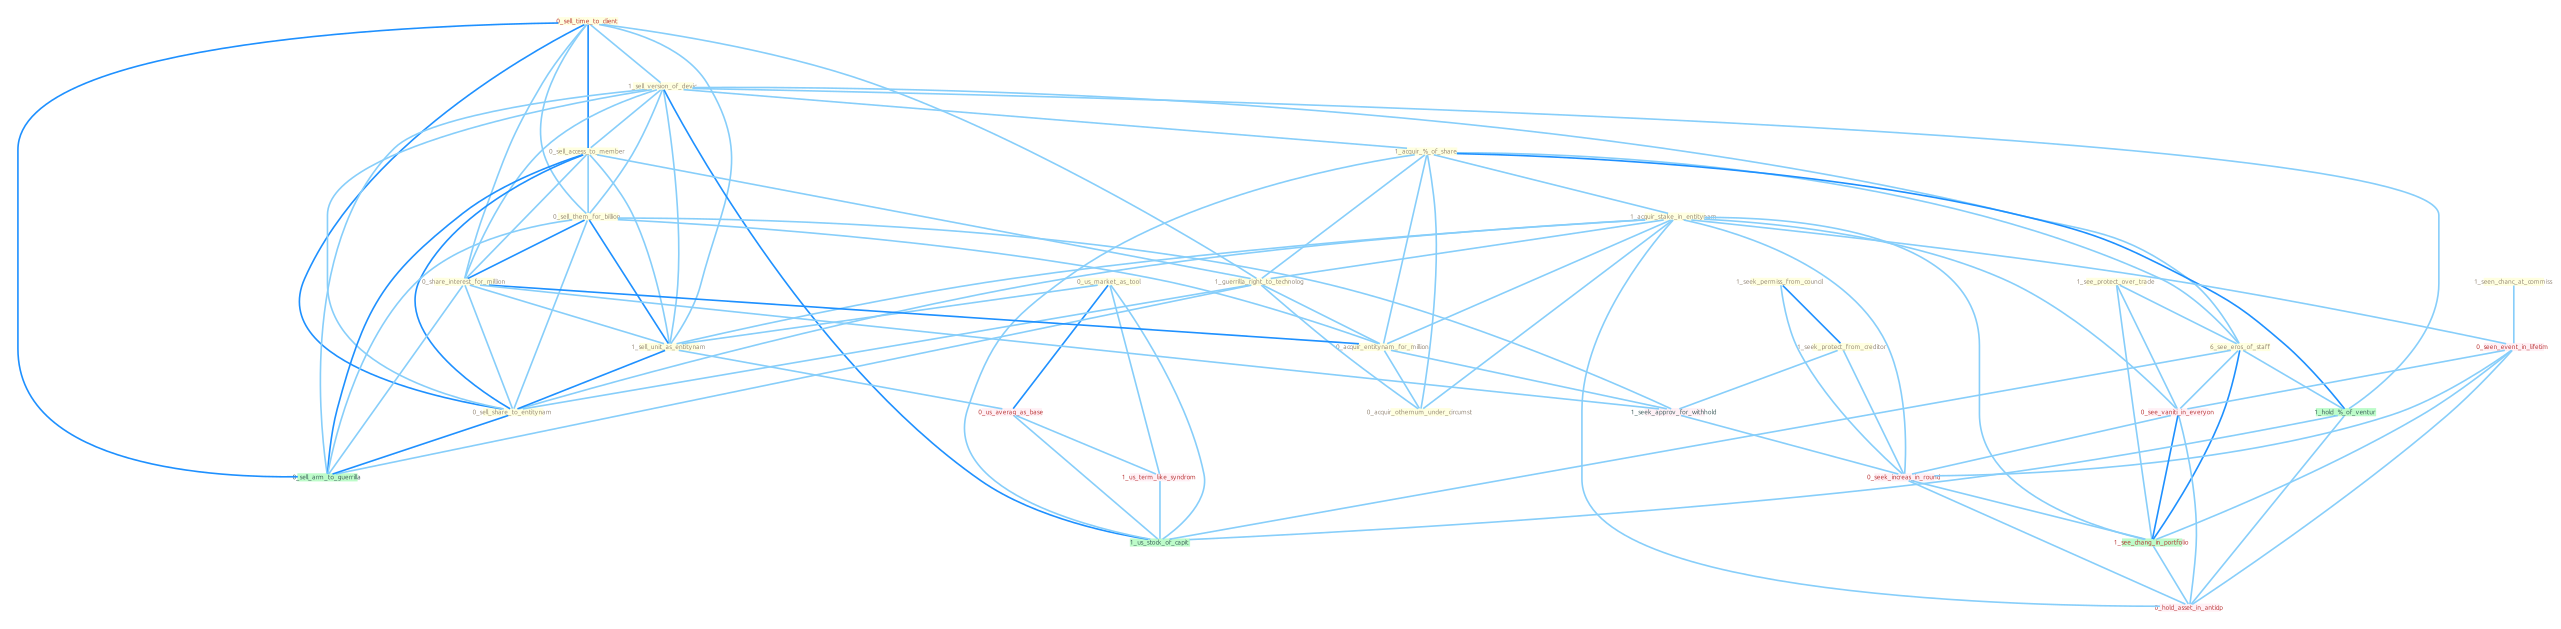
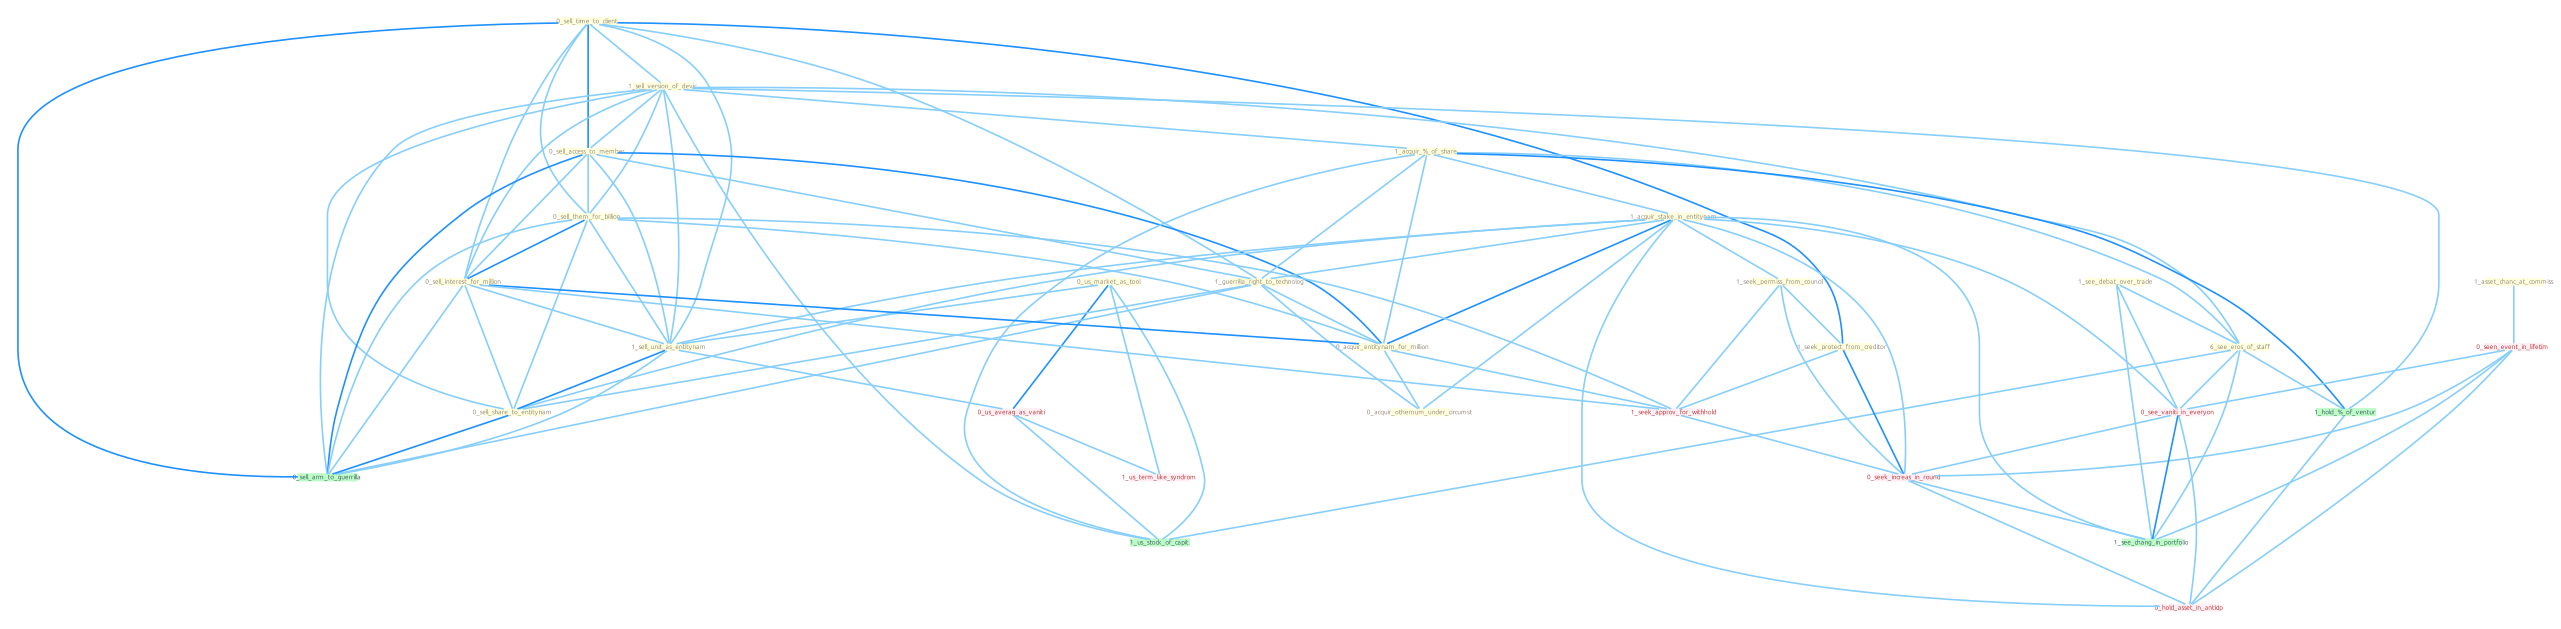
  graph {
    fontname=Ubuntu
    node [color="#ffffe0" fixedsize=true fontcolor="#8b7d6b" fontname=Ubuntu fontsize=4 shape=polygon style=filled]
    edge [color="#87cefa" fontname=Ubuntu w=1]
-   "0_sell_time_to_client " [fontcolor="#b22222" height=.06 width=.5]
+   "0_sell_time_to_client " [height=.06 width=.5]
    "1_sell_version_of_devic " [height=.06 width=.5]
    "1_seek_permiss_from_council " [height=.06 width=.5]
    "0_us_market_as_tool " [height=.06 width=.5]
    "0_sell_access_to_member " [height=.06 width=.5]
    "1_acquir_%_of_share " [height=.06 width=.5]
-   "1_see_debat_over_trade " [height=.06 width=.5 label="1_see_protect_over_trade"]
+   "1_see_debat_over_trade " [height=.06 width=.5]
    "1_acquir_stake_in_entitynam " [height=.06 width=.5]
    n9 [height=.06 label="6_see_eros_of_staff" width=.5]
    n10 [height=.06 label="1_guerrilla_right_to_technolog" width=.5]
    "1_seek_protect_from_creditor " [height=.06 width=.5]
-   "1_seen_chanc_at_commiss " [height=.06 width=.5]
+   "1_seen_chanc_at_commiss " [height=.06 width=.5 label="1_asset_chanc_at_commiss"]
    "0_sell_them_for_billion " [height=.06 width=.5]
-   "0_sell_interest_for_million " [height=.06 width=.5 label="0_share_interest_for_million"]
+   "0_sell_interest_for_million " [height=.06 width=.5]
    "0_acquir_entitynam_for_million " [height=.06 width=.5]
    "1_sell_unit_as_entitynam " [height=.06 width=.5]
    "0_sell_share_to_entitynam " [height=.06 width=.5]
    "0_acquir_othernum_under_circumst " [height=.06 width=.5]
    "0_seen_event_in_lifetim " [color="#fff0f5" fontcolor="#b22222" height=.06 width=.5]
-   "0_us_averag_as_base " [color="#fff0f5" fontcolor="#b22222" height=.06 width=.5]
+   "0_us_averag_as_base " [color="#fff0f5" fontcolor="#b22222" height=.06 width=.5 label="0_us_averag_as_vaniti"]
    "1_us_term_like_syndrom " [color="#fff0f5" fontcolor="#b22222" height=.06 width=.5]
-   "1_seek_approv_for_withhold " [color="#fff0f5" fontcolor="#2f4f4f" height=.06 width=.5]
+   "1_seek_approv_for_withhold " [color="#fff0f5" fontcolor="#b22222" height=.06 width=.5]
    "0_see_vaniti_in_everyon " [color="#fff0f5" fontcolor="#b22222" height=.06 width=.5]
    "0_seek_increas_in_round " [color="#fff0f5" fontcolor="#b22222" height=.06 width=.5]
    "0_hold_asset_in_anticip " [color="#fff0f5" fontcolor="#b22222" height=.06 width=.5]
    "0_sell_arm_to_guerrilla " [color="#BDFCC9" fontcolor="#2f4f4f" height=.06 width=.5]
    "1_hold_%_of_ventur " [color="#BDFCC9" fontcolor="#2f4f4f" height=.06 width=.5]
    "1_us_stock_of_capit " [color="#BDFCC9" fontcolor="#2f4f4f" height=.06 width=.5]
-   "1_see_chang_in_portfolio " [color="#BDFCC9" fontcolor="#b22222" height=.06 width=.5]
+   "1_see_chang_in_portfolio " [color="#BDFCC9" fontcolor="#2f4f4f" height=.06 width=.5]
    subgraph sub_1 {
      "0_sell_time_to_client "
      "1_sell_version_of_devic "
      "1_seek_permiss_from_council "
      "0_us_market_as_tool "
      "0_sell_access_to_member "
      "1_acquir_%_of_share "
      "1_see_debat_over_trade "
      "1_acquir_stake_in_entitynam "
      n9
      n10
      "1_seek_protect_from_creditor "
      "1_seen_chanc_at_commiss "
      "0_sell_them_for_billion "
      "0_sell_interest_for_million "
      "0_acquir_entitynam_for_million "
      "1_sell_unit_as_entitynam "
      "0_sell_share_to_entitynam "
      "0_acquir_othernum_under_circumst "
    }
    subgraph sub_2 {
      "0_seen_event_in_lifetim "
      "0_us_averag_as_base "
      "1_us_term_like_syndrom "
      "1_seek_approv_for_withhold "
      "0_see_vaniti_in_everyon "
      "0_seek_increas_in_round "
      "0_hold_asset_in_anticip "
    }
    "0_sell_time_to_client " -- "1_sell_version_of_devic "
    "0_sell_time_to_client " -- "0_sell_access_to_member " [color="#1e90ff" w=2]
    "0_sell_time_to_client " -- n10
    "0_sell_time_to_client " -- "0_sell_them_for_billion "
    "0_sell_time_to_client " -- "0_sell_interest_for_million "
    "0_sell_time_to_client " -- "1_sell_unit_as_entitynam "
-   "0_sell_time_to_client " -- "0_sell_share_to_entitynam " [color="#1e90ff" w=2]
+   "0_sell_time_to_client " -- "1_seek_protect_from_creditor " [color="#1e90ff" w=2]
    "0_sell_time_to_client " -- "0_sell_arm_to_guerrilla " [color="#1e90ff" w=2]
    "1_sell_version_of_devic " -- "0_sell_access_to_member "
    "1_sell_version_of_devic " -- "1_acquir_%_of_share "
    "1_sell_version_of_devic " -- n9
    "1_sell_version_of_devic " -- "0_sell_them_for_billion "
    "1_sell_version_of_devic " -- "0_sell_interest_for_million "
    "1_sell_version_of_devic " -- "1_sell_unit_as_entitynam "
    "1_sell_version_of_devic " -- "0_sell_share_to_entitynam "
    "1_sell_version_of_devic " -- "0_sell_arm_to_guerrilla "
    "1_sell_version_of_devic " -- "1_hold_%_of_ventur "
-   "1_sell_version_of_devic " -- "1_us_stock_of_capit " [color="#1e90ff"]
-   "1_seek_permiss_from_council " -- "1_seek_protect_from_creditor " [color="#1e90ff" w=2]
+   "1_sell_version_of_devic " -- "1_us_stock_of_capit "
+   "1_seek_permiss_from_council " -- "1_seek_protect_from_creditor " [w=2]
+   "1_seek_permiss_from_council " -- "1_seek_approv_for_withhold "
    "1_seek_permiss_from_council " -- "0_seek_increas_in_round "
    "0_us_market_as_tool " -- "1_sell_unit_as_entitynam "
    "0_us_market_as_tool " -- "0_us_averag_as_base " [color="#1e90ff" w=2]
    "0_us_market_as_tool " -- "1_us_term_like_syndrom "
    "0_us_market_as_tool " -- "1_us_stock_of_capit "
    "0_sell_access_to_member " -- n10
    "0_sell_access_to_member " -- "0_sell_them_for_billion "
    "0_sell_access_to_member " -- "0_sell_interest_for_million "
    "0_sell_access_to_member " -- "1_sell_unit_as_entitynam "
-   "0_sell_access_to_member " -- "0_sell_share_to_entitynam " [color="#1e90ff" w=2]
+   "0_sell_access_to_member " -- "0_acquir_entitynam_for_million " [color="#1e90ff" w=2]
    "0_sell_access_to_member " -- "0_sell_arm_to_guerrilla " [color="#1e90ff" w=2]
    "1_acquir_%_of_share " -- "1_acquir_stake_in_entitynam "
    "1_acquir_%_of_share " -- n9
    "1_acquir_%_of_share " -- n10
    "1_acquir_%_of_share " -- "0_acquir_entitynam_for_million "
-   "1_acquir_%_of_share " -- "0_acquir_othernum_under_circumst "
    "1_acquir_%_of_share " -- "1_hold_%_of_ventur " [color="#1e90ff" w=2]
    "1_acquir_%_of_share " -- "1_us_stock_of_capit "
    "1_see_debat_over_trade " -- n9
    "1_see_debat_over_trade " -- "0_see_vaniti_in_everyon "
    "1_see_debat_over_trade " -- "1_see_chang_in_portfolio "
    "1_acquir_stake_in_entitynam " -- n10
-   "1_acquir_stake_in_entitynam " -- "0_acquir_entitynam_for_million "
+   "1_acquir_stake_in_entitynam " -- "0_acquir_entitynam_for_million " [color="#1e90ff"]
    "1_acquir_stake_in_entitynam " -- "1_sell_unit_as_entitynam "
    "1_acquir_stake_in_entitynam " -- "0_sell_share_to_entitynam "
    "1_acquir_stake_in_entitynam " -- "0_acquir_othernum_under_circumst "
-   "1_acquir_stake_in_entitynam " -- "0_seen_event_in_lifetim "
+   "1_acquir_stake_in_entitynam " -- "1_seek_permiss_from_council "
    "1_acquir_stake_in_entitynam " -- "0_see_vaniti_in_everyon "
    "1_acquir_stake_in_entitynam " -- "0_seek_increas_in_round "
    "1_acquir_stake_in_entitynam " -- "0_hold_asset_in_anticip "
    "1_acquir_stake_in_entitynam " -- "1_see_chang_in_portfolio "
    n9 -- "0_see_vaniti_in_everyon "
    n9 -- "1_hold_%_of_ventur "
    n9 -- "1_us_stock_of_capit "
-   n9 -- "1_see_chang_in_portfolio " [color="#1e90ff"]
+   n9 -- "1_see_chang_in_portfolio "
    n10 -- "0_acquir_entitynam_for_million "
    n10 -- "0_sell_share_to_entitynam "
    n10 -- "0_acquir_othernum_under_circumst "
    n10 -- "0_sell_arm_to_guerrilla "
    "1_seek_protect_from_creditor " -- "1_seek_approv_for_withhold "
-   "1_seek_protect_from_creditor " -- "0_seek_increas_in_round "
+   "1_seek_protect_from_creditor " -- "0_seek_increas_in_round " [color="#1e90ff"]
    "1_seen_chanc_at_commiss " -- "0_seen_event_in_lifetim "
    "0_sell_them_for_billion " -- "0_sell_interest_for_million " [color="#1e90ff" w=2]
    "0_sell_them_for_billion " -- "0_acquir_entitynam_for_million "
-   "0_sell_them_for_billion " -- "1_sell_unit_as_entitynam " [color="#1e90ff"]
+   "0_sell_them_for_billion " -- "1_sell_unit_as_entitynam "
    "0_sell_them_for_billion " -- "0_sell_share_to_entitynam "
    "0_sell_them_for_billion " -- "1_seek_approv_for_withhold "
    "0_sell_them_for_billion " -- "0_sell_arm_to_guerrilla "
    "0_sell_interest_for_million " -- "0_acquir_entitynam_for_million " [color="#1e90ff" w=2]
    "0_sell_interest_for_million " -- "1_sell_unit_as_entitynam "
    "0_sell_interest_for_million " -- "0_sell_share_to_entitynam "
    "0_sell_interest_for_million " -- "1_seek_approv_for_withhold "
    "0_sell_interest_for_million " -- "0_sell_arm_to_guerrilla "
    "0_acquir_entitynam_for_million " -- "0_acquir_othernum_under_circumst "
    "0_acquir_entitynam_for_million " -- "1_seek_approv_for_withhold "
    "1_sell_unit_as_entitynam " -- "0_sell_share_to_entitynam " [color="#1e90ff" w=2]
    "1_sell_unit_as_entitynam " -- "0_us_averag_as_base "
+   "1_sell_unit_as_entitynam " -- "0_sell_arm_to_guerrilla "
    "0_sell_share_to_entitynam " -- "0_sell_arm_to_guerrilla " [color="#1e90ff" w=2]
    "0_seen_event_in_lifetim " -- "0_see_vaniti_in_everyon "
    "0_seen_event_in_lifetim " -- "0_seek_increas_in_round "
    "0_seen_event_in_lifetim " -- "0_hold_asset_in_anticip "
    "0_seen_event_in_lifetim " -- "1_see_chang_in_portfolio "
    "0_us_averag_as_base " -- "1_us_term_like_syndrom "
    "0_us_averag_as_base " -- "1_us_stock_of_capit "
-   "1_us_term_like_syndrom " -- "1_us_stock_of_capit "
    "1_seek_approv_for_withhold " -- "0_seek_increas_in_round "
    "0_see_vaniti_in_everyon " -- "0_seek_increas_in_round "
    "0_see_vaniti_in_everyon " -- "0_hold_asset_in_anticip "
    "0_see_vaniti_in_everyon " -- "1_see_chang_in_portfolio " [color="#1e90ff" w=2]
    "0_seek_increas_in_round " -- "0_hold_asset_in_anticip "
    "0_seek_increas_in_round " -- "1_see_chang_in_portfolio "
    "1_hold_%_of_ventur " -- "0_hold_asset_in_anticip "
-   "1_hold_%_of_ventur " -- "1_us_stock_of_capit "
-   "1_see_chang_in_portfolio " -- "0_hold_asset_in_anticip "
  }
